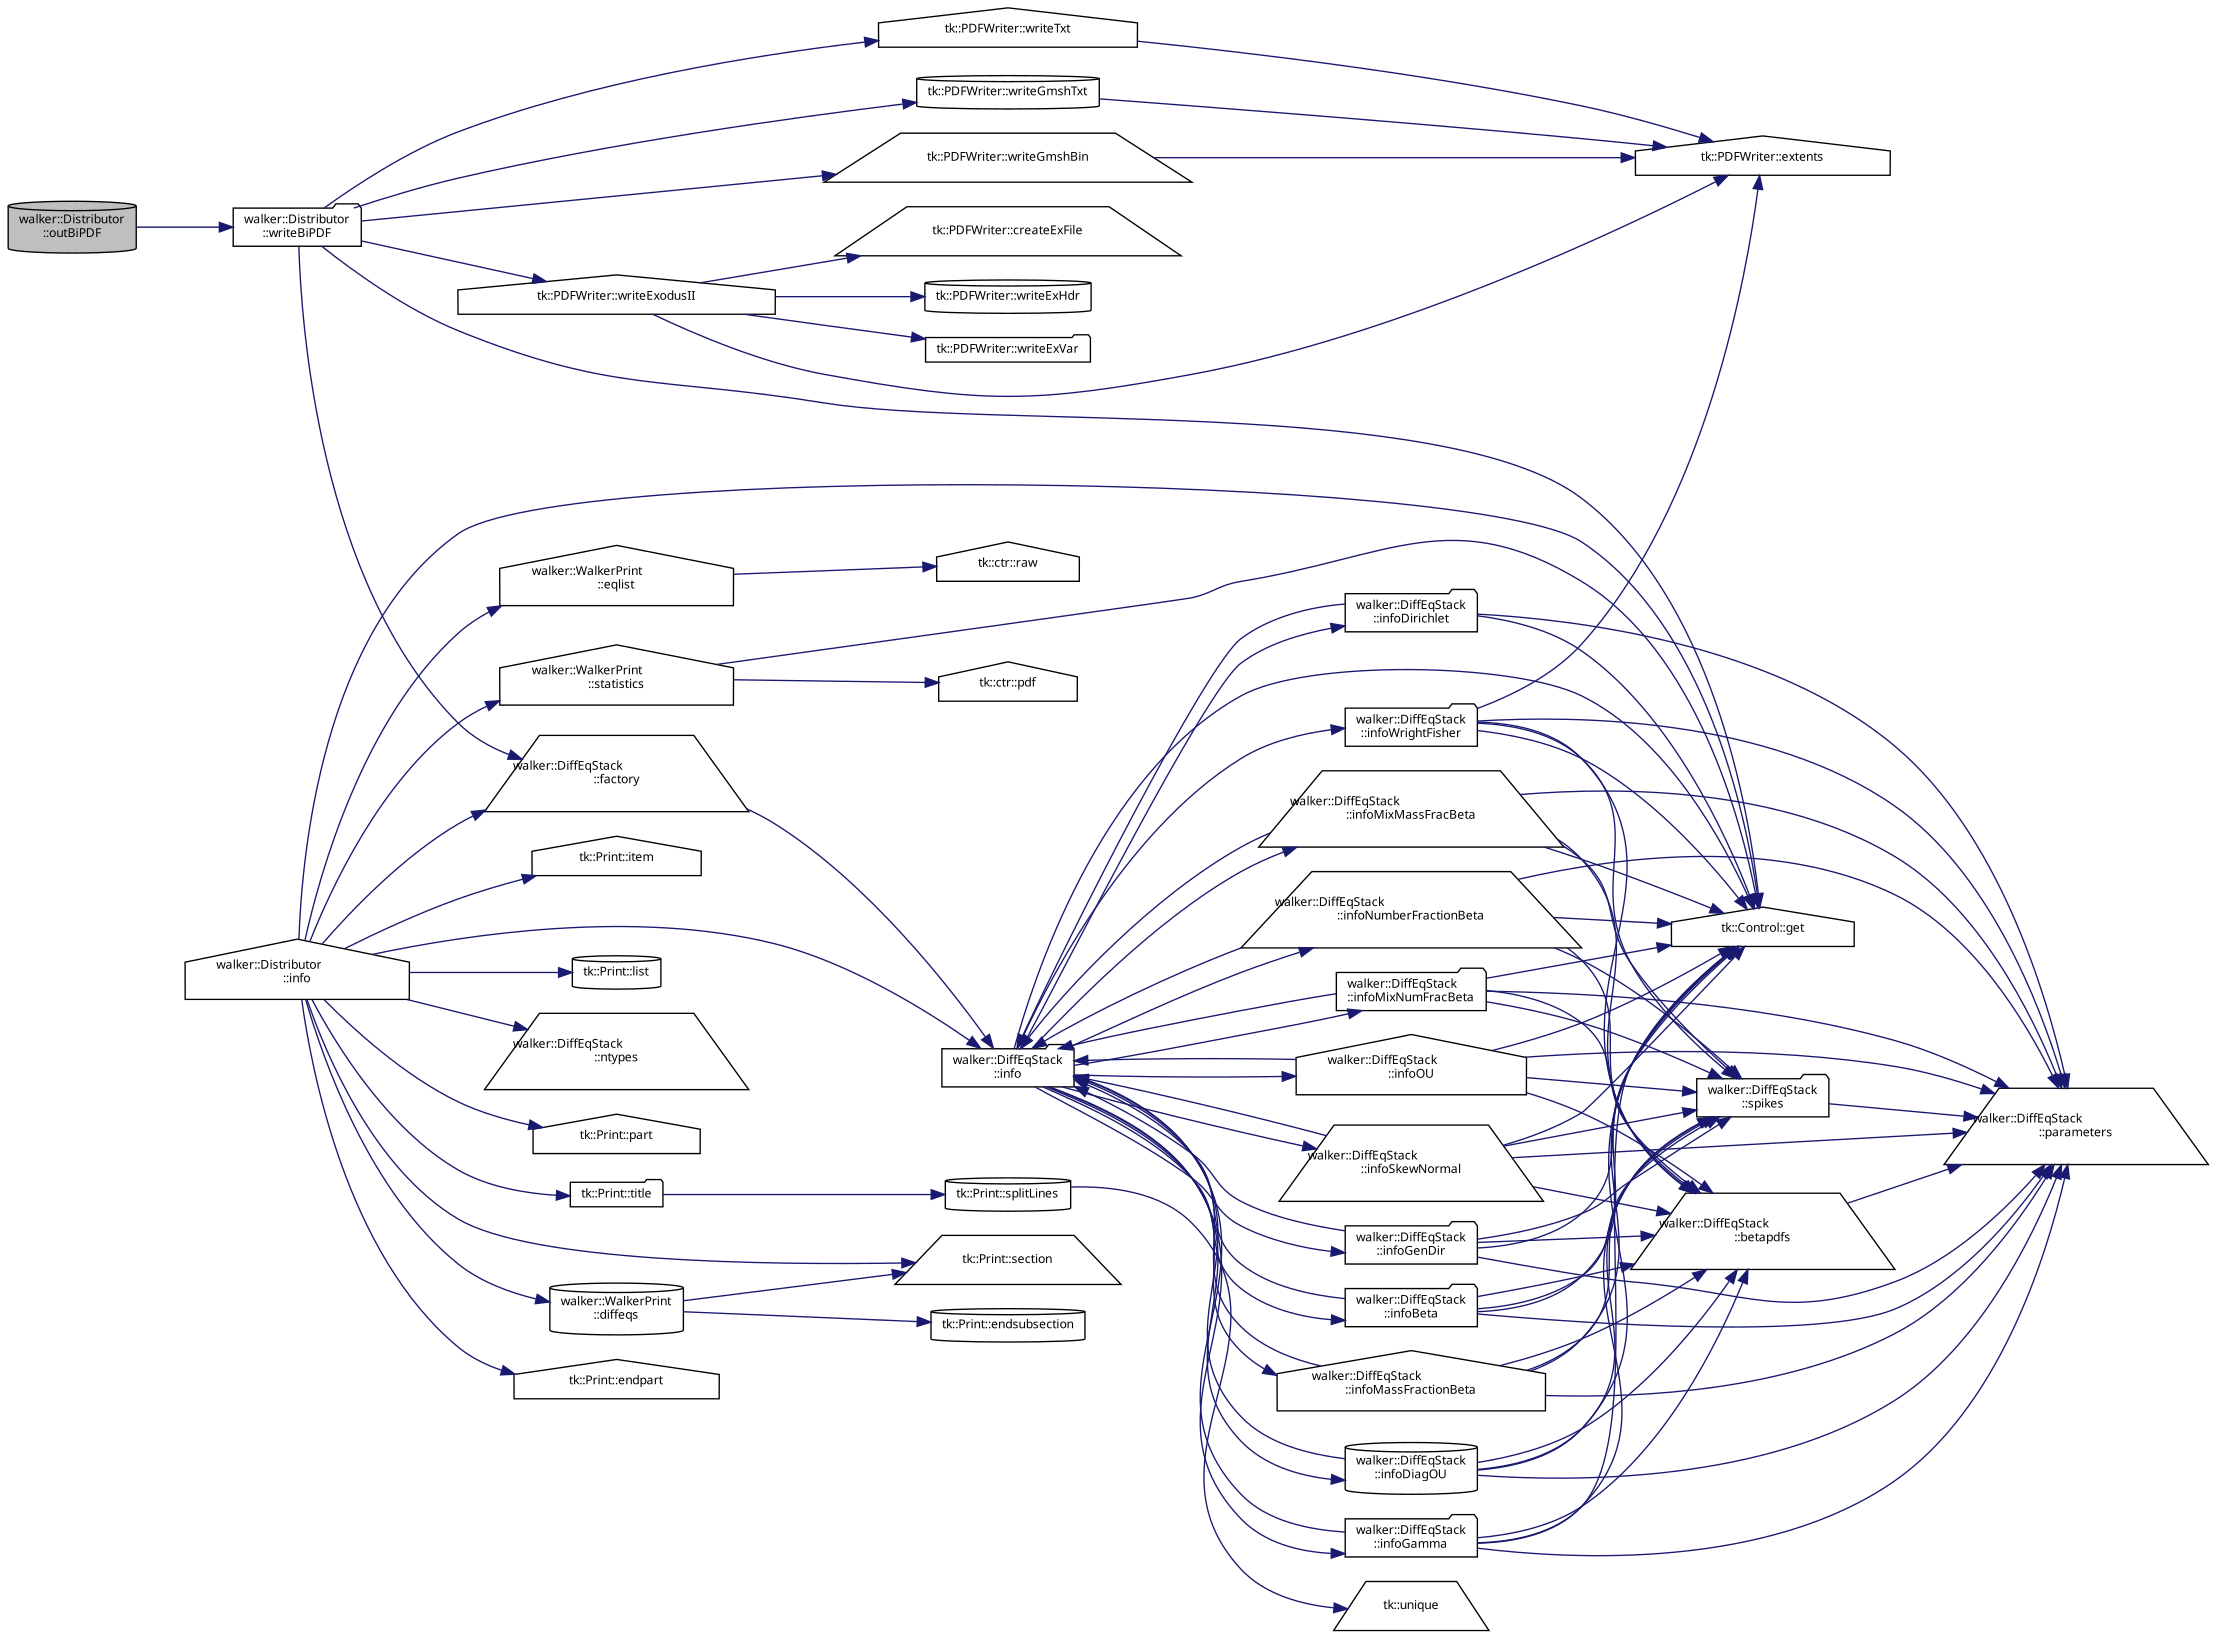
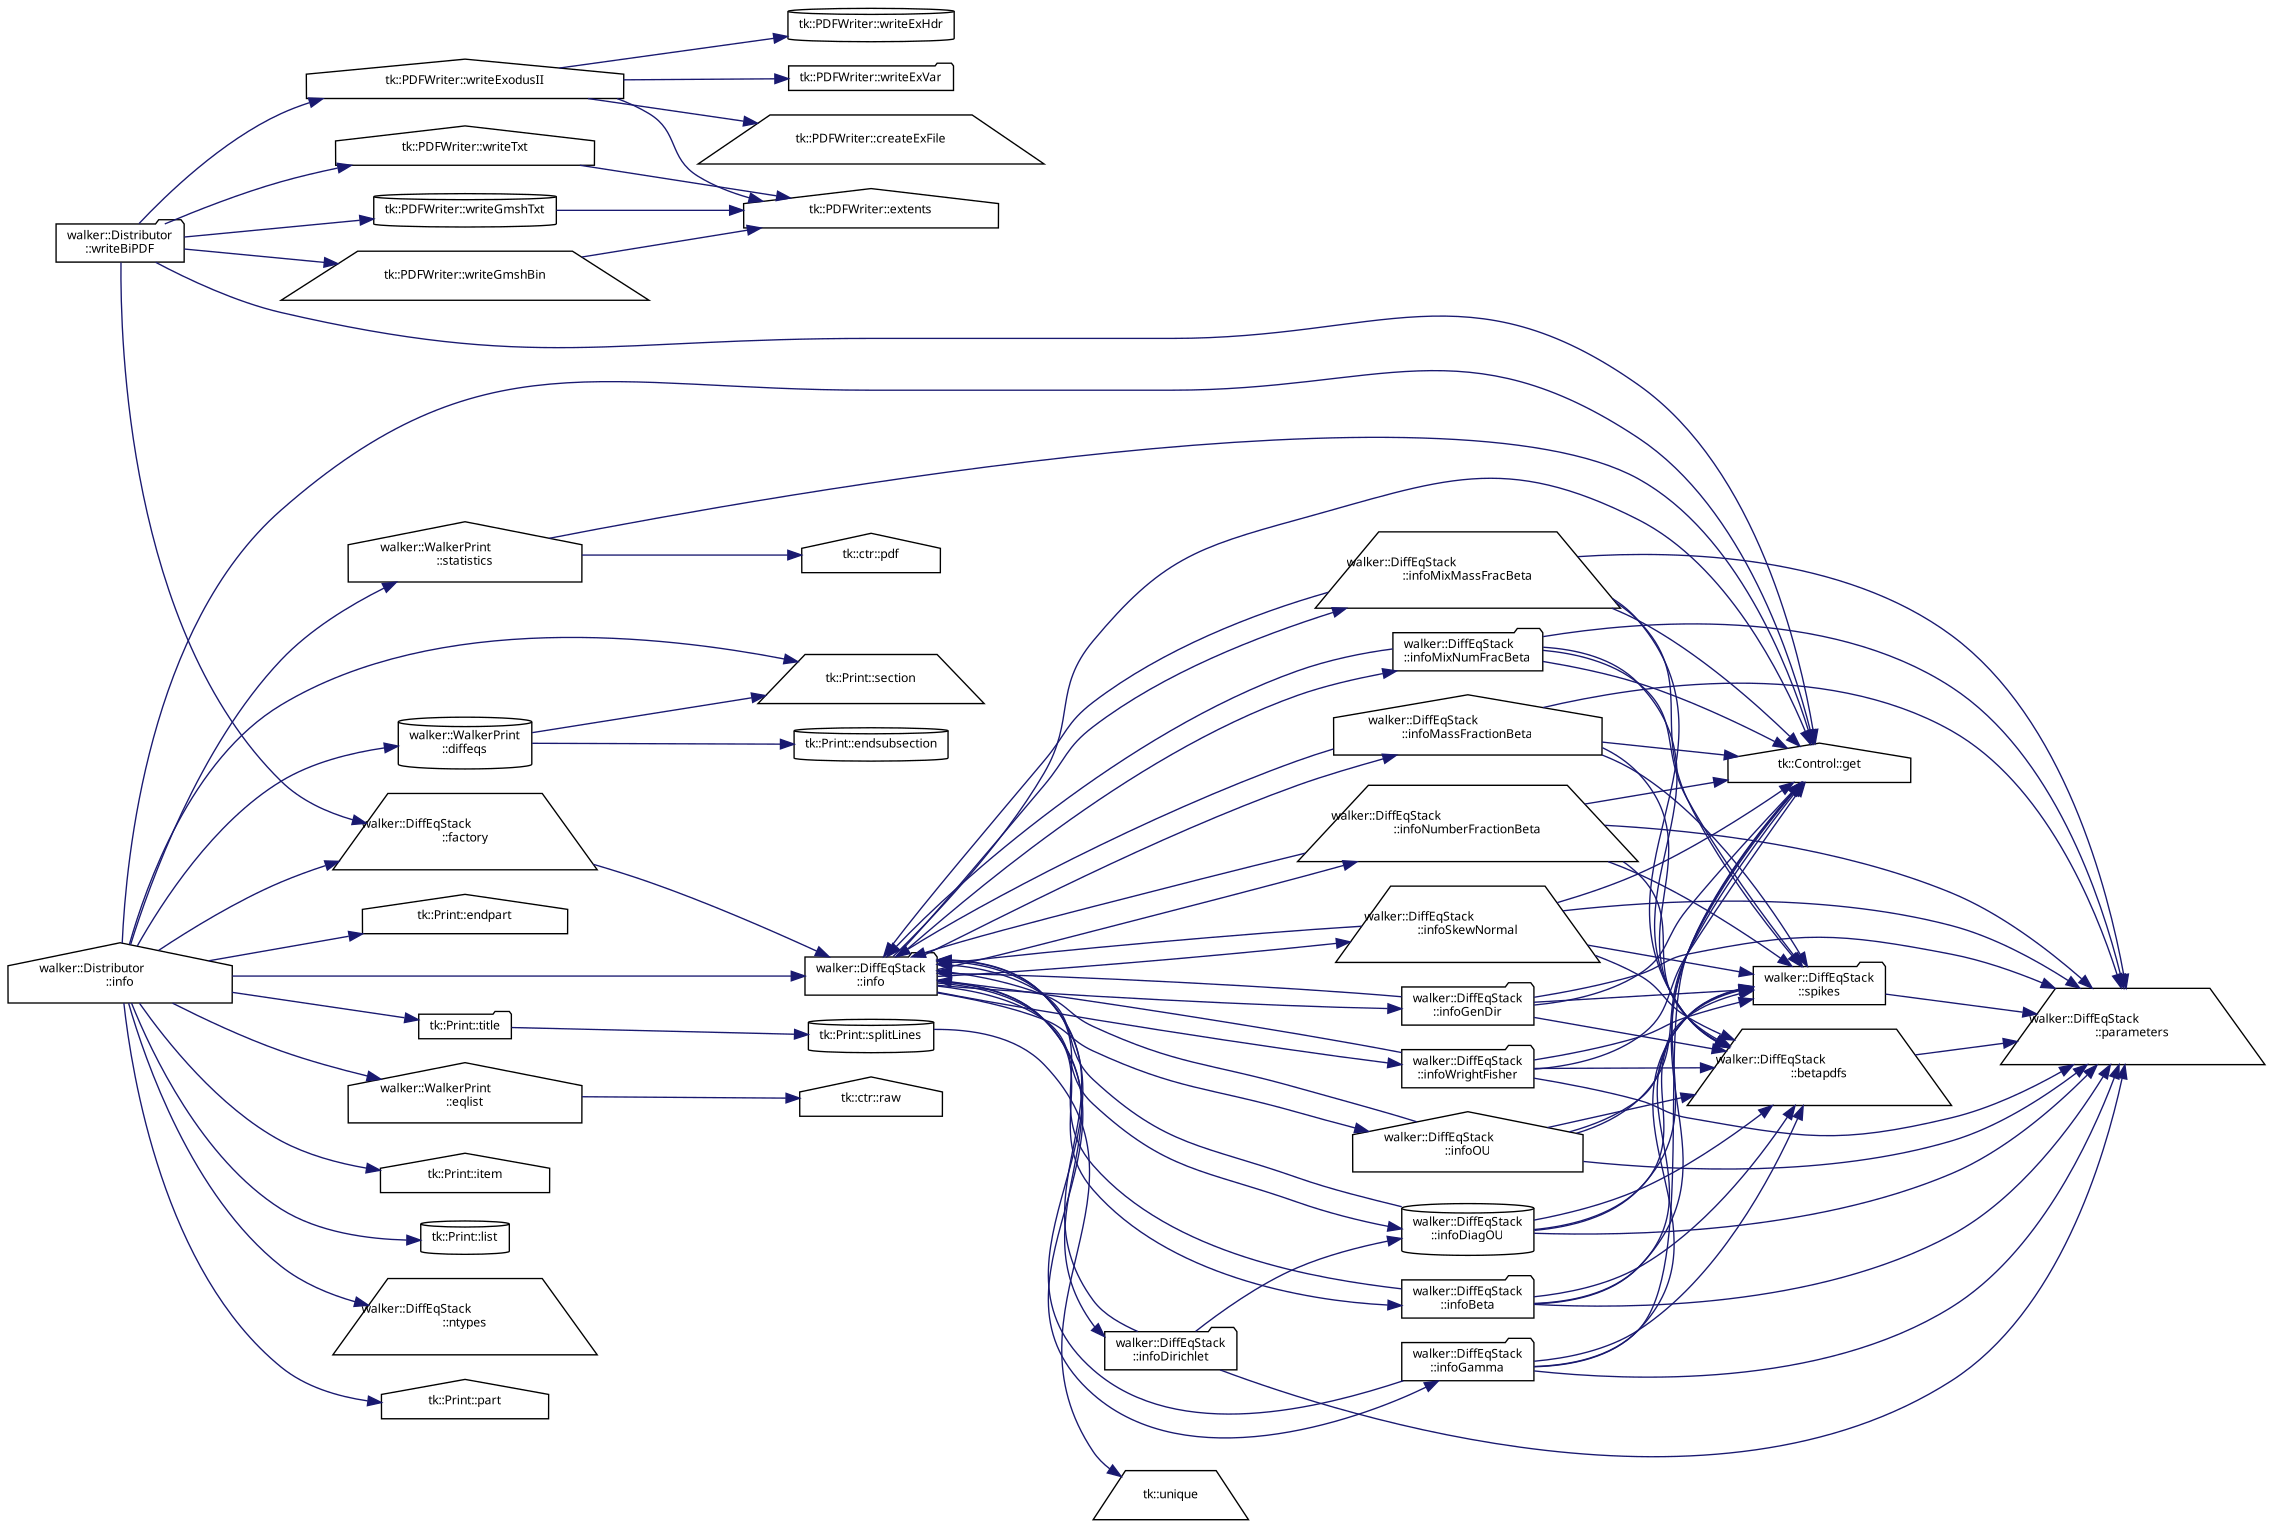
  digraph {
    rankdir=LR
    node [color=black fontname="sans-serif" fontsize=9 shape=house]
    edge [color=midnightblue fontname="sans-serif" fontsize=9 labelfontname="sans-serif" labelfontsize=9 style=solid]
-   n1 [fillcolor=grey75 fontcolor=black height=0.2 label="walker::Distributor\l::outBiPDF" shape=cylinder style=filled width=0.4]
    n2 [height=0.2 label="walker::Distributor\l::writeBiPDF" shape=folder width=0.4]
    n3 [height=0.2 label="tk::Control::get" width=0.4]
    n4 [height=0.2 label="tk::PDFWriter::writeTxt" width=0.4]
    n5 [height=0.2 label="tk::PDFWriter::writeGmshTxt" shape=cylinder width=0.4]
    n6 [height=0.2 label="tk::PDFWriter::writeGmshBin" shape=trapezium width=0.4]
    n7 [height=0.2 label="tk::PDFWriter::writeExodusII" width=0.4]
    n8 [height=0.2 label="walker::DiffEqStack\l::factory" shape=trapezium width=0.4]
    n9 [height=0.2 label="walker::Distributor\l::info" width=0.4]
    n10 [height=0.2 label="walker::WalkerPrint\l::diffeqs" shape=cylinder width=0.4]
    n11 [height=0.2 label="tk::Print::section" shape=trapezium width=0.4]
    n12 [height=0.2 label="tk::Print::endpart" width=0.4]
    n13 [height=0.2 label="walker::WalkerPrint\l::eqlist" width=0.4]
    n14 [height=0.2 label="walker::DiffEqStack\l::info" shape=folder width=0.4]
    n15 [height=0.2 label="tk::Print::item" width=0.4]
    n16 [height=0.2 label="tk::Print::list" shape=cylinder width=0.4]
    n17 [height=0.2 label="walker::DiffEqStack\l::ntypes" shape=trapezium width=0.4]
    n18 [height=0.2 label="tk::Print::part" width=0.4]
    n19 [height=0.2 label="walker::WalkerPrint\l::statistics" width=0.4]
    n20 [height=0.2 label="tk::Print::title" shape=folder width=0.4]
    n21 [height=0.2 label="tk::PDFWriter::extents" width=0.4]
    n22 [height=0.2 label="tk::PDFWriter::createExFile" shape=trapezium width=0.4]
    n23 [height=0.2 label="tk::PDFWriter::writeExHdr" shape=cylinder width=0.4]
    n24 [height=0.2 label="tk::PDFWriter::writeExVar" shape=folder width=0.4]
    n25 [height=0.2 label="tk::Print::endsubsection" shape=cylinder width=0.4]
    n26 [height=0.2 label="tk::ctr::raw" width=0.4]
    n27 [height=0.2 label="walker::DiffEqStack\l::infoBeta" shape=folder width=0.4]
    n28 [height=0.2 label="walker::DiffEqStack\l::infoDiagOU" shape=cylinder width=0.4]
    n29 [height=0.2 label="walker::DiffEqStack\l::infoDirichlet" shape=folder width=0.4]
    n30 [height=0.2 label="walker::DiffEqStack\l::infoGamma" shape=folder width=0.4]
    n31 [height=0.2 label="walker::DiffEqStack\l::infoGenDir" shape=folder width=0.4]
    n32 [height=0.2 label="walker::DiffEqStack\l::infoMassFractionBeta" width=0.4]
    n33 [height=0.2 label="walker::DiffEqStack\l::infoMixMassFracBeta" shape=trapezium width=0.4]
    n34 [height=0.2 label="walker::DiffEqStack\l::infoMixNumFracBeta" shape=folder width=0.4]
    n35 [height=0.2 label="walker::DiffEqStack\l::infoNumberFractionBeta" shape=trapezium width=0.4]
    n36 [height=0.2 label="walker::DiffEqStack\l::infoOU" width=0.4]
    n37 [height=0.2 label="walker::DiffEqStack\l::infoSkewNormal" shape=trapezium width=0.4]
    n38 [height=0.2 label="walker::DiffEqStack\l::infoWrightFisher" shape=folder width=0.4]
    n39 [height=0.2 label="tk::ctr::pdf" width=0.4]
    n40 [height=0.2 label="tk::Print::splitLines" shape=cylinder width=0.4]
    n41 [height=0.2 label="walker::DiffEqStack\l::betapdfs" shape=trapezium width=0.4]
    n42 [height=0.2 label="walker::DiffEqStack\l::parameters" shape=trapezium width=0.4]
    n43 [height=0.2 label="walker::DiffEqStack\l::spikes" shape=folder width=0.4]
    n44 [height=0.2 label="tk::unique" shape=trapezium width=0.4]
-   n1 -> n2
    n2 -> n3
    n2 -> n4
    n2 -> n5
    n2 -> n6
    n2 -> n7
    n2 -> n8
    n4 -> n21
    n5 -> n21
    n6 -> n21
    n7 -> n21
    n7 -> n22
    n7 -> n23
    n7 -> n24
    n8 -> n14
    n9 -> n3
    n9 -> n8
    n9 -> n10
    n9 -> n11
    n9 -> n12
    n9 -> n13
    n9 -> n14
    n9 -> n15
    n9 -> n16
    n9 -> n17
    n9 -> n18
    n9 -> n19
    n9 -> n20
    n10 -> n11
    n10 -> n25
    n13 -> n26
    n14 -> n3
    n14 -> n27
    n14 -> n28
    n14 -> n29
    n14 -> n30
    n14 -> n31
    n14 -> n32
    n14 -> n33
    n14 -> n34
    n14 -> n35
    n14 -> n36
    n14 -> n37
    n14 -> n38
    n19 -> n3
    n19 -> n39
    n20 -> n40
    n27 -> n3
    n27 -> n14
    n27 -> n41
    n27 -> n42
    n27 -> n43
    n28 -> n3
    n28 -> n14
    n28 -> n41
    n28 -> n42
    n28 -> n43
-   n29 -> n3
+   n29 -> n28
    n29 -> n14
    n29 -> n42
    n30 -> n3
    n30 -> n14
    n30 -> n41
    n30 -> n42
    n30 -> n43
    n31 -> n3
    n31 -> n14
    n31 -> n41
    n31 -> n42
    n31 -> n43
    n32 -> n3
    n32 -> n14
    n32 -> n41
    n32 -> n42
    n32 -> n43
    n33 -> n3
    n33 -> n14
    n33 -> n41
    n33 -> n42
    n33 -> n43
    n34 -> n3
    n34 -> n14
    n34 -> n41
    n34 -> n42
    n34 -> n43
    n35 -> n3
    n35 -> n14
    n35 -> n41
    n35 -> n42
    n35 -> n43
    n36 -> n3
    n36 -> n14
    n36 -> n41
    n36 -> n42
    n36 -> n43
    n37 -> n3
    n37 -> n14
    n37 -> n41
    n37 -> n42
    n37 -> n43
    n38 -> n3
-   n38 -> n21
+   n38 -> n14
    n38 -> n41
    n38 -> n42
    n38 -> n43
    n40 -> n44
    n41 -> n42
    n43 -> n42
  }
